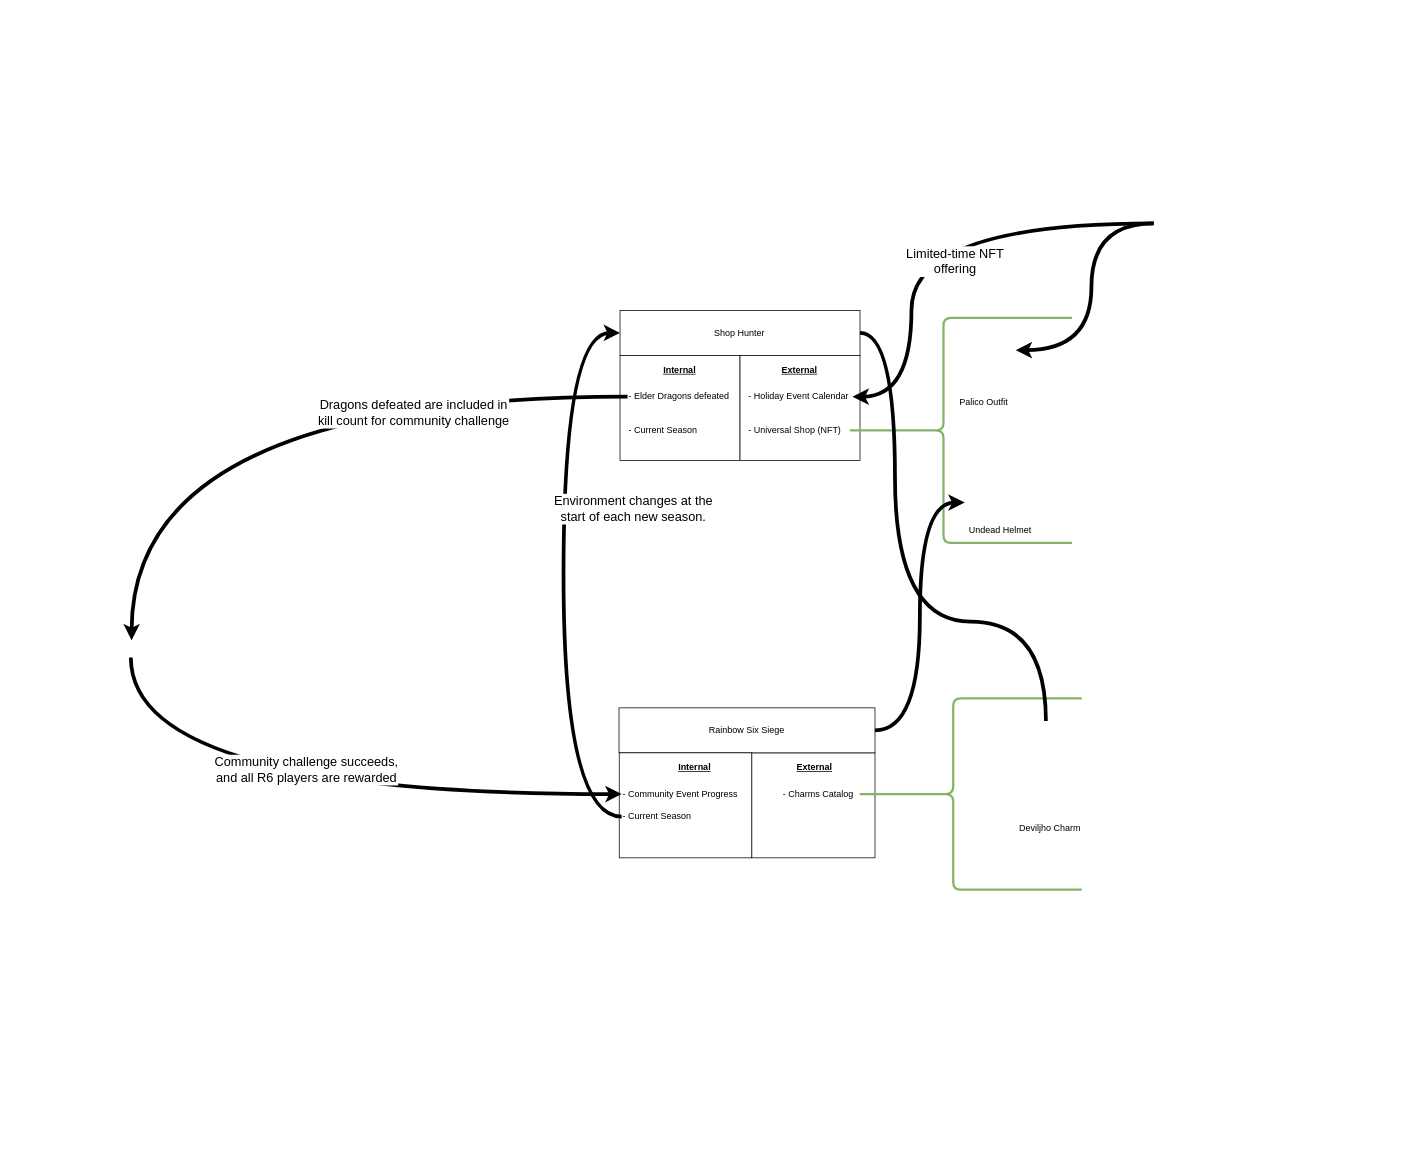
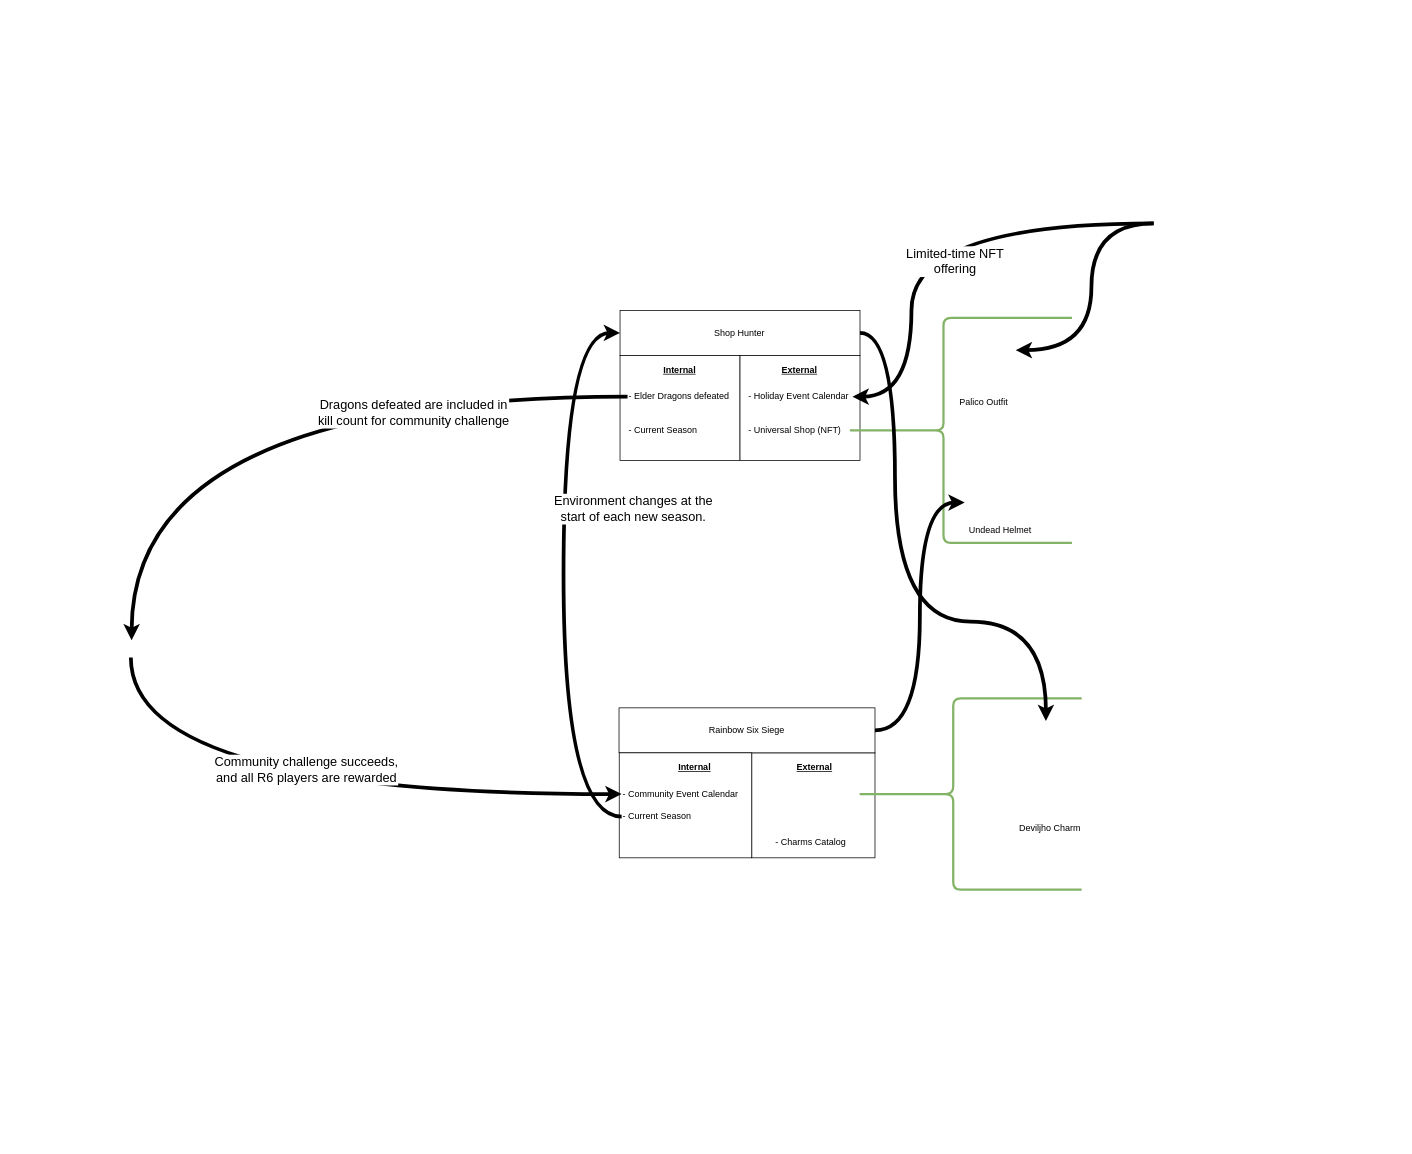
  <mxCell id="0" />
  <mxCell id="1" parent="0" />
  <mxCell id="2" value="" style="shape=image;verticalLabelPosition=bottom;labelBackgroundColor=#ffffff;verticalAlign=top;aspect=fixed;imageAspect=0;image=https://www.ginx.tv/uploads/Banner_images/Fortnite_Chapter_2_Season_2_Skins/Rainbow_Six_Siege_Year_5_pass_around_the_world_premium_track.png;" parent="1" vertex="1"><mxGeometry x="20" y="654" width="694.85" height="306" as="geometry" /></mxCell>
  <mxCell id="3" value="" style="shape=image;verticalLabelPosition=bottom;labelBackgroundColor=#ffffff;verticalAlign=top;aspect=fixed;imageAspect=0;image=https://fiverr-res.cloudinary.com/images/t_main1,q_auto,f_auto,q_auto,f_auto/gigs/157371603/original/f3666c2b3f8b3cfeba2bae4cbb95df37c1511df2/help-any-r6-siege-smurf-throw-to-a-lower-rank-on-pc.jpeg;" parent="1" vertex="1"><mxGeometry x="827.42" y="743" width="342.52" height="193" as="geometry" /></mxCell>
  <mxCell id="4" value="" style="rounded=0;whiteSpace=wrap;html=1;verticalAlign=top;spacingTop=18;spacingLeft=0;align=left;" parent="1" vertex="1"><mxGeometry x="1002" y="1003" width="164.36" height="140" as="geometry" /></mxCell>
  <mxCell id="5" value="Shop Hunter" style="rounded=0;whiteSpace=wrap;html=1;" parent="1" vertex="1"><mxGeometry x="826.36" y="413" width="320" height="60" as="geometry" /></mxCell>
  <mxCell id="6" value="" style="rounded=0;whiteSpace=wrap;html=1;verticalAlign=top;spacingTop=18;spacingLeft=0;align=left;" parent="1" vertex="1"><mxGeometry x="826.36" y="473" width="160" height="140" as="geometry" /></mxCell>
  <mxCell id="7" value="&lt;b&gt;&lt;u&gt;Internal&lt;/u&gt;&lt;/b&gt;" style="text;html=1;strokeColor=none;fillColor=none;align=center;verticalAlign=middle;whiteSpace=wrap;rounded=0;" parent="1" vertex="1"><mxGeometry x="886.36" y="483" width="40" height="20" as="geometry" /></mxCell>
  <mxCell id="8" value="" style="shape=image;verticalLabelPosition=bottom;labelBackgroundColor=#ffffff;verticalAlign=top;aspect=fixed;imageAspect=0;image=https://pbs.twimg.com/media/EcQMW22XYAYqeDo.jpg;" parent="1" vertex="1"><mxGeometry x="1177" y="20" width="230" height="230" as="geometry" /></mxCell>
  <mxCell id="9" value="" style="shape=image;verticalLabelPosition=bottom;labelBackgroundColor=#ffffff;verticalAlign=top;aspect=fixed;imageAspect=0;image=https://www.monsterhunter.com/wp-content/uploads/2021/02/SP_MHWI.jpg;" parent="1" vertex="1"><mxGeometry x="825.3" y="113" width="322.12" height="280" as="geometry" /></mxCell>
  <mxCell id="10" style="edgeStyle=orthogonalEdgeStyle;curved=1;rounded=0;orthogonalLoop=1;jettySize=auto;html=1;strokeWidth=5;" parent="1" source="12" edge="1"><mxGeometry relative="1" as="geometry"><mxPoint x="175" y="853" as="targetPoint" /></mxGeometry></mxCell>
  <mxCell id="11" value="&lt;font style=&quot;font-size: 17px&quot;&gt;Dragons defeated are included in &lt;br&gt;kill count for community challenge&lt;/font&gt;" style="edgeLabel;html=1;align=center;verticalAlign=middle;resizable=0;points=[];" parent="10" vertex="1" connectable="0"><mxGeometry x="-0.419" y="21" relative="1" as="geometry"><mxPoint as="offset" /></mxGeometry></mxCell>
  <mxCell id="12" value="- Elder Dragons defeated" style="text;html=1;strokeColor=none;fillColor=none;align=left;verticalAlign=middle;whiteSpace=wrap;rounded=0;" parent="1" vertex="1"><mxGeometry x="836.36" y="518" width="140" height="20" as="geometry" /></mxCell>
  <mxCell id="13" value="- Current Season" style="text;html=1;strokeColor=none;fillColor=none;align=left;verticalAlign=middle;whiteSpace=wrap;rounded=0;" parent="1" vertex="1"><mxGeometry x="836.36" y="563" width="140" height="20" as="geometry" /></mxCell>
  <mxCell id="14" value="" style="rounded=0;whiteSpace=wrap;html=1;verticalAlign=top;spacingTop=18;spacingLeft=0;align=left;" parent="1" vertex="1"><mxGeometry x="986.36" y="473" width="160" height="140" as="geometry" /></mxCell>
  <mxCell id="15" value="&lt;b&gt;&lt;u&gt;External&lt;/u&gt;&lt;/b&gt;" style="text;html=1;strokeColor=none;fillColor=none;align=center;verticalAlign=middle;whiteSpace=wrap;rounded=0;" parent="1" vertex="1"><mxGeometry x="1046.36" y="483" width="40" height="20" as="geometry" /></mxCell>
  <mxCell id="16" value="- Holiday Event Calendar" style="text;html=1;strokeColor=none;fillColor=none;align=left;verticalAlign=middle;whiteSpace=wrap;rounded=0;" parent="1" vertex="1"><mxGeometry x="996.36" y="518" width="140" height="20" as="geometry" /></mxCell>
  <mxCell id="17" value="- Universal Shop (NFT)" style="text;html=1;strokeColor=none;fillColor=none;align=left;verticalAlign=middle;whiteSpace=wrap;rounded=0;" parent="1" vertex="1"><mxGeometry x="996.36" y="563" width="140" height="20" as="geometry" /></mxCell>
  <mxCell id="18" value="Rainbow Six Siege" style="rounded=0;whiteSpace=wrap;html=1;" parent="1" vertex="1"><mxGeometry x="825" y="943" width="341.36" height="60" as="geometry" /></mxCell>
  <mxCell id="19" value="" style="rounded=0;whiteSpace=wrap;html=1;verticalAlign=top;spacingTop=18;spacingLeft=0;align=left;" parent="1" vertex="1"><mxGeometry x="825.3" y="1003" width="176.7" height="140" as="geometry" /></mxCell>
  <mxCell id="20" value="&lt;b&gt;&lt;u&gt;Internal&lt;/u&gt;&lt;/b&gt;" style="text;html=1;strokeColor=none;fillColor=none;align=center;verticalAlign=middle;whiteSpace=wrap;rounded=0;" parent="1" vertex="1"><mxGeometry x="906.36" y="1013" width="40" height="20" as="geometry" /></mxCell>
- <mxCell id="21" value="- Community Event Progress" style="text;html=1;strokeColor=none;fillColor=none;align=left;verticalAlign=middle;whiteSpace=wrap;rounded=0;" parent="1" vertex="1"><mxGeometry x="828.48" y="1048" width="158.94" height="20" as="geometry" /></mxCell>
- <mxCell id="22" value="- Charms Catalog" style="text;html=1;strokeColor=none;fillColor=none;align=left;verticalAlign=middle;whiteSpace=wrap;rounded=0;" parent="1" vertex="1"><mxGeometry x="1042" y="1048" width="100" height="20" as="geometry" /></mxCell>
+ <mxCell id="21" value="- Community Event Calendar" style="text;html=1;strokeColor=none;fillColor=none;align=left;verticalAlign=middle;whiteSpace=wrap;rounded=0;" parent="1" vertex="1"><mxGeometry x="828.48" y="1048" width="158.94" height="20" as="geometry" /></mxCell>
+ <mxCell id="22" value="- Charms Catalog" style="text;html=1;strokeColor=none;fillColor=none;align=left;verticalAlign=middle;whiteSpace=wrap;rounded=0;" parent="1" vertex="1"><mxGeometry x="1032" y="1113" width="100" height="20" as="geometry" /></mxCell>
  <mxCell id="23" value="&lt;b&gt;&lt;u&gt;External&lt;/u&gt;&lt;/b&gt;" style="text;html=1;strokeColor=none;fillColor=none;align=center;verticalAlign=middle;whiteSpace=wrap;rounded=0;" parent="1" vertex="1"><mxGeometry x="1066.36" y="1013" width="40" height="20" as="geometry" /></mxCell>
  <mxCell id="24" value="- Current Season" style="text;html=1;strokeColor=none;fillColor=none;align=left;verticalAlign=middle;whiteSpace=wrap;rounded=0;" parent="1" vertex="1"><mxGeometry x="828.48" y="1078" width="140" height="20" as="geometry" /></mxCell>
  <mxCell id="25" value="" style="shape=image;verticalLabelPosition=bottom;labelBackgroundColor=#ffffff;verticalAlign=top;aspect=fixed;imageAspect=0;image=https://i.redd.it/p29rpshm9a351.png;" parent="1" vertex="1"><mxGeometry x="1221" y="1216" width="520" height="293" as="geometry" /></mxCell>
  <mxCell id="26" value="" style="shape=curlyBracket;whiteSpace=wrap;html=1;rounded=1;align=left;verticalAlign=top;strokeWidth=3;size=0.429;fillColor=#d5e8d4;strokeColor=#82b366;" parent="1" vertex="1"><mxGeometry x="1129" y="423" width="300" height="300" as="geometry" /></mxCell>
  <mxCell id="27" value="Undead Helmet" style="shape=image;verticalLabelPosition=bottom;labelBackgroundColor=#ffffff;verticalAlign=top;aspect=fixed;imageAspect=0;image=https://dcesfovs97zj5.cloudfront.net/img/HDG/OP0032_Lesion/thumbs/HDG_OP0032_Lesion_RISEN_R6Loot.jpg;" parent="1" vertex="1"><mxGeometry x="1286" y="598" width="95" height="95" as="geometry" /></mxCell>
  <mxCell id="28" style="edgeStyle=orthogonalEdgeStyle;curved=1;rounded=0;orthogonalLoop=1;jettySize=auto;html=1;strokeWidth=5;entryX=0;entryY=0.75;entryDx=0;entryDy=0;" parent="1" source="18" target="27" edge="1"><mxGeometry relative="1" as="geometry" /></mxCell>
  <mxCell id="29" value="Palico Outfit" style="shape=image;verticalLabelPosition=bottom;labelBackgroundColor=#ffffff;verticalAlign=top;aspect=fixed;imageAspect=0;image=https://227263-694567-raikfcquaxqncofqfm.stackpathdns.com/wp-content/uploads/2020/12/Among-Us-Red-Crewmate.png;" parent="1" vertex="1"><mxGeometry x="1277" y="436" width="69" height="86.25" as="geometry" /></mxCell>
  <mxCell id="30" style="edgeStyle=orthogonalEdgeStyle;curved=1;rounded=0;orthogonalLoop=1;jettySize=auto;html=1;strokeWidth=5;" parent="1" source="33" edge="1"><mxGeometry relative="1" as="geometry"><mxPoint x="1354" y="466" as="targetPoint" /><Array as="points"><mxPoint x="1455" y="297" /><mxPoint x="1455" y="466" /></Array></mxGeometry></mxCell>
  <mxCell id="31" style="edgeStyle=orthogonalEdgeStyle;curved=1;rounded=0;orthogonalLoop=1;jettySize=auto;html=1;entryX=1;entryY=0.5;entryDx=0;entryDy=0;strokeWidth=5;" parent="1" source="33" target="16" edge="1"><mxGeometry relative="1" as="geometry"><Array as="points"><mxPoint x="1215" y="297" /><mxPoint x="1215" y="528" /></Array></mxGeometry></mxCell>
  <mxCell id="32" value="Limited-time NFT &lt;br style=&quot;font-size: 17px&quot;&gt;offering" style="edgeLabel;html=1;align=center;verticalAlign=middle;resizable=0;points=[];fontSize=17;" parent="31" vertex="1" connectable="0"><mxGeometry x="-0.188" y="45" relative="1" as="geometry"><mxPoint x="-9" y="5" as="offset" /></mxGeometry></mxCell>
  <mxCell id="33" value="" style="shape=image;verticalLabelPosition=bottom;labelBackgroundColor=#ffffff;verticalAlign=top;aspect=fixed;imageAspect=0;image=https://www.nintendo.com//content/dam/noa/en_US/games/switch/a/among-us-switch/among-us-switch-hero.jpg;" parent="1" vertex="1"><mxGeometry x="1538" y="206" width="323" height="182" as="geometry" /></mxCell>
  <mxCell id="34" value="" style="shape=curlyBracket;whiteSpace=wrap;html=1;rounded=1;align=left;verticalAlign=top;strokeWidth=3;size=0.429;fillColor=#d5e8d4;strokeColor=#82b366;" parent="1" vertex="1"><mxGeometry x="1142" y="930.5" width="300" height="255" as="geometry" /></mxCell>
  <mxCell id="35" value="Deviljho Charm" style="shape=image;verticalLabelPosition=bottom;labelBackgroundColor=#ffffff;verticalAlign=top;aspect=fixed;imageAspect=0;image=https://m.media-amazon.com/images/I/61pyzQ1yK-L._AC_SL1000_.jpg;" parent="1" vertex="1"><mxGeometry x="1301" y="960" width="197.67" height="130" as="geometry" /></mxCell>
  <mxCell id="36" style="edgeStyle=orthogonalEdgeStyle;curved=1;rounded=0;orthogonalLoop=1;jettySize=auto;html=1;strokeWidth=5;entryX=0;entryY=0.5;entryDx=0;entryDy=0;" parent="1" target="21" edge="1"><mxGeometry relative="1" as="geometry"><mxPoint x="816.48" y="1066" as="targetPoint" /><mxPoint x="174" y="876" as="sourcePoint" /><Array as="points"><mxPoint x="174" y="1058" /></Array></mxGeometry></mxCell>
  <mxCell id="37" value="&lt;font style=&quot;font-size: 17px&quot;&gt;Community challenge succeeds, &lt;br&gt;and all R6 players are rewarded&lt;/font&gt;" style="edgeLabel;html=1;align=center;verticalAlign=middle;resizable=0;points=[];" parent="36" vertex="1" connectable="0"><mxGeometry x="-0.008" y="33" relative="1" as="geometry"><mxPoint as="offset" /></mxGeometry></mxCell>
  <mxCell id="38" value="" style="shape=image;verticalLabelPosition=bottom;labelBackgroundColor=#ffffff;verticalAlign=top;aspect=fixed;imageAspect=0;image=https://www.windowscentral.com/sites/wpcentral.com/files/styles/large/public/field/image/2019/07/monster-hunter-world-iceborne-july-201911.jpg?itok=b5KF6wGK;" parent="1" vertex="1"><mxGeometry x="272.999" y="84.999" width="520" height="293" as="geometry" /></mxCell>
  <mxCell id="39" value="" style="shape=image;verticalLabelPosition=bottom;labelBackgroundColor=#ffffff;verticalAlign=top;aspect=fixed;imageAspect=0;image=https://steamuserimages-a.akamaihd.net/ugc/777354267361289655/0A0BFCA03DE470DC4184B5139A0FD4F916946625/?imw=5000&amp;imh=5000&amp;ima=fit&amp;impolicy=Letterbox&amp;imcolor=%23000000&amp;letterbox=false;" parent="1" vertex="1"><mxGeometry x="522" y="1163.6" width="625.42" height="352.4" as="geometry" /></mxCell>
- <mxCell id="40" style="edgeStyle=orthogonalEdgeStyle;curved=1;rounded=0;orthogonalLoop=1;jettySize=auto;html=1;strokeWidth=5;entryX=0.472;entryY=0.005;entryDx=0;entryDy=0;entryPerimeter=0;endArrow=none;" parent="1" source="5" target="35" edge="1"><mxGeometry relative="1" as="geometry"><Array as="points"><mxPoint x="1193" y="443" /><mxPoint x="1193" y="828" /><mxPoint x="1395" y="828" /></Array></mxGeometry></mxCell>
+ <mxCell id="40" style="edgeStyle=orthogonalEdgeStyle;curved=1;rounded=0;orthogonalLoop=1;jettySize=auto;html=1;strokeWidth=5;entryX=0.472;entryY=0.005;entryDx=0;entryDy=0;entryPerimeter=0;" parent="1" source="5" target="35" edge="1"><mxGeometry relative="1" as="geometry"><Array as="points"><mxPoint x="1193" y="443" /><mxPoint x="1193" y="828" /><mxPoint x="1395" y="828" /></Array></mxGeometry></mxCell>
  <mxCell id="41" style="edgeStyle=orthogonalEdgeStyle;curved=1;rounded=0;orthogonalLoop=1;jettySize=auto;html=1;strokeWidth=5;entryX=0;entryY=0.5;entryDx=0;entryDy=0;exitX=0;exitY=0.5;exitDx=0;exitDy=0;" edge="1" parent="1" source="24" target="5"><mxGeometry relative="1" as="geometry"><mxPoint x="838.48" y="1068" as="targetPoint" /><mxPoint x="184" y="886" as="sourcePoint" /><Array as="points"><mxPoint x="751" y="1088" /><mxPoint x="751" y="443" /></Array></mxGeometry></mxCell>
  <mxCell id="42" value="&lt;span style=&quot;font-size: 17px&quot;&gt;Environment changes at the &lt;br&gt;start of each new season.&lt;/span&gt;" style="edgeLabel;html=1;align=center;verticalAlign=middle;resizable=0;points=[];" vertex="1" connectable="0" parent="41"><mxGeometry x="-0.008" y="33" relative="1" as="geometry"><mxPoint x="125" y="-92" as="offset" /></mxGeometry></mxCell>
